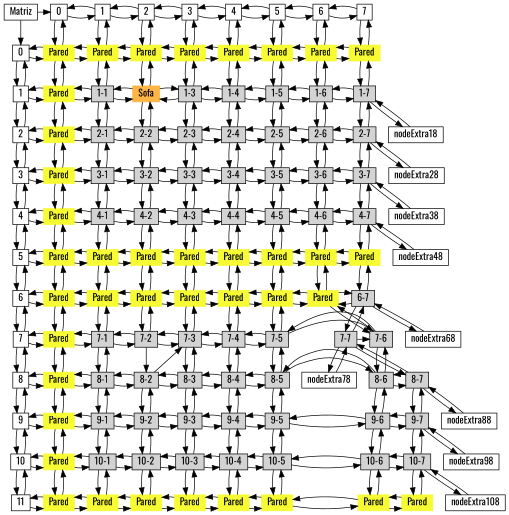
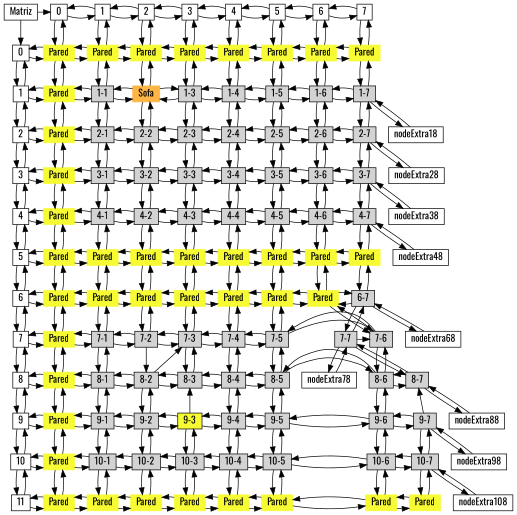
  digraph {
    fontname=Oswald
    rankdir=TB
    node [fontname=Oswald group=-1 shape=box style=filled]
    edge [fontname=Oswald]
    n1 [height=.1 label=Matriz width=.1 style=""]
    n2 [group=0 height=.1 label=0 width=.1 style=""]
    n3 [group=1 height=.1 label=1 width=.1 style=""]
    n4 [group=2 height=.1 label=2 width=.1 style=""]
    n5 [group=3 height=.1 label=3 width=.1 style=""]
    n6 [group=4 height=.1 label=4 width=.1 style=""]
    n7 [group=5 height=.1 label=5 width=.1 style=""]
    n8 [group=6 height=.1 label=6 width=.1 style=""]
    n9 [group=7 height=.1 label=7 width=.1 style=""]
    n10 [height=.1 label=0 width=.1 style=""]
    n11 [color="#F6FB34" group=0 height=.1 label=Pared width=.1]
    n12 [color="#F6FB34" group=1 height=.1 label=Pared width=.1]
    n13 [color="#F6FB34" group=2 height=.1 label=Pared width=.1]
    n14 [color="#F6FB34" group=3 height=.1 label=Pared width=.1]
    n15 [color="#F6FB34" group=4 height=.1 label=Pared width=.1]
    n16 [color="#F6FB34" group=5 height=.1 label=Pared width=.1]
    n17 [color="#F6FB34" group=6 height=.1 label=Pared width=.1]
    n18 [color="#F6FB34" group=7 height=.1 label=Pared width=.1]
    n19 [height=.1 label=1 width=.1 style=""]
    n20 [color="#F6FB34" group=0 height=.1 label=Pared width=.1]
    n21 [group=1 height=.1 label="1-1" width=.1]
    n22 [group=3 height=.1 label="1-3" width=.1]
    n23 [group=4 height=.1 label="1-4" width=.1]
    n24 [group=5 height=.1 label="1-5" width=.1]
    n25 [group=6 height=.1 label="1-6" width=.1]
    n26 [group=7 height=.1 label="1-7" width=.1]
    n27 [color="#FDB546" group=2 height=.1 label=Sofa width=.1]
    n28 [height=.1 label=2 width=.1 style=""]
    n29 [color="#F6FB34" group=0 height=.1 label=Pared width=.1]
    n30 [group=1 height=.1 label="2-1" width=.1]
    n31 [group=2 height=.1 label="2-2" width=.1]
    n32 [group=3 height=.1 label="2-3" width=.1]
    n33 [group=4 height=.1 label="2-4" width=.1]
    n34 [group=5 height=.1 label="2-5" width=.1]
    n35 [group=6 height=.1 label="2-6" width=.1]
    n36 [group=7 height=.1 label="2-7" width=.1]
    n37 [height=.1 label=3 width=.1 style=""]
    n38 [color="#F6FB34" group=0 height=.1 label=Pared width=.1]
    n39 [group=1 height=.1 label="3-1" width=.1]
    n40 [group=2 height=.1 label="3-2" width=.1]
    n41 [group=3 height=.1 label="3-3" width=.1]
    n42 [group=4 height=.1 label="3-4" width=.1]
    n43 [group=5 height=.1 label="3-5" width=.1]
    n44 [group=6 height=.1 label="3-6" width=.1]
    n45 [group=7 height=.1 label="3-7" width=.1]
    n46 [height=.1 label=4 width=.1 style=""]
    n47 [color="#F6FB34" group=0 height=.1 label=Pared width=.1]
    n48 [group=1 height=.1 label="4-1" width=.1]
    n49 [group=2 height=.1 label="4-2" width=.1]
    n50 [group=3 height=.1 label="4-3" width=.1]
    n51 [group=4 height=.1 label="4-4" width=.1]
    n52 [group=5 height=.1 label="4-5" width=.1]
    n53 [group=6 height=.1 label="4-6" width=.1]
    n54 [group=7 height=.1 label="4-7" width=.1]
    n55 [height=.1 label=5 width=.1 style=""]
    n56 [color="#F6FB34" group=0 height=.1 label=Pared width=.1]
    n57 [color="#F6FB34" group=1 height=.1 label=Pared width=.1]
    n58 [color="#F6FB34" group=2 height=.1 label=Pared width=.1]
    n59 [color="#F6FB34" group=3 height=.1 label=Pared width=.1]
    n60 [color="#F6FB34" group=4 height=.1 label=Pared width=.1]
    n61 [color="#F6FB34" group=5 height=.1 label=Pared width=.1]
    n62 [color="#F6FB34" group=6 height=.1 label=Pared width=.1]
    n63 [color="#F6FB34" group=7 height=.1 label=Pared width=.1]
    n64 [height=.1 label=6 width=.1 style=""]
    n65 [color="#F6FB34" group=0 height=.1 label=Pared width=.1]
    n66 [group=7 height=.1 label="6-7" width=.1]
    n67 [color="#F6FB34" group=1 height=.1 label=Pared width=.1]
    n68 [color="#F6FB34" group=2 height=.1 label=Pared width=.1]
    n69 [color="#F6FB34" group=3 height=.1 label=Pared width=.1]
    n70 [color="#F6FB34" group=4 height=.1 label=Pared width=.1]
    n71 [color="#F6FB34" group=5 height=.1 label=Pared width=.1]
    n72 [color="#F6FB34" group=6 height=.1 label=Pared width=.1]
    n73 [height=.1 label=7 width=.1 style=""]
    n74 [color="#F6FB34" group=0 height=.1 label=Pared width=.1]
    n75 [group=1 height=.1 label="7-1" width=.1]
    n76 [group=2 height=.1 label="7-2" width=.1]
    n77 [group=3 height=.1 label="7-3" width=.1]
    n78 [group=4 height=.1 label="7-4" width=.1]
    n79 [group=5 height=.1 label="7-5" width=.1]
    n80 [group=6 height=.1 label="7-6" width=.1]
    n81 [group=7 height=.1 label="7-7" width=.1]
    n82 [height=.1 label=8 width=.1 style=""]
    n83 [color="#F6FB34" group=0 height=.1 label=Pared width=.1]
    n84 [group=1 height=.1 label="8-1" width=.1]
    n85 [group=2 height=.1 label="8-2" width=.1]
    n86 [group=3 height=.1 label="8-3" width=.1]
    n87 [group=4 height=.1 label="8-4" width=.1]
    n88 [group=5 height=.1 label="8-5" width=.1]
    n89 [group=6 height=.1 label="8-6" width=.1]
    n90 [group=7 height=.1 label="8-7" width=.1]
    n91 [height=.1 label=9 width=.1 style=""]
    n92 [color="#F6FB34" group=0 height=.1 label=Pared width=.1]
    n93 [group=1 height=.1 label="9-1" width=.1]
    n94 [group=2 height=.1 label="9-2" width=.1]
-   n95 [group=3 height=.1 label="9-3" width=.1]
+   n95 [group=3 height=.1 label="9-3" width=.1 fillcolor="#F6FB34"]
    n96 [group=4 height=.1 label="9-4" width=.1]
    n97 [group=5 height=.1 label="9-5" width=.1]
    n98 [group=6 height=.1 label="9-6" width=.1]
    n99 [group=7 height=.1 label="9-7" width=.1]
    n100 [height=.1 label=10 width=.1 style=""]
    n101 [color="#F6FB34" group=0 height=.1 label=Pared width=.1]
    n102 [group=1 height=.1 label="10-1" width=.1]
    n103 [group=2 height=.1 label="10-2" width=.1]
    n104 [group=3 height=.1 label="10-3" width=.1]
    n105 [group=4 height=.1 label="10-4" width=.1]
    n106 [group=5 height=.1 label="10-5" width=.1]
    n107 [group=6 height=.1 label="10-6" width=.1]
    n108 [group=7 height=.1 label="10-7" width=.1]
    n109 [height=.1 label=11 width=.1 style=""]
    n110 [color="#F6FB34" group=0 height=.1 label=Pared width=.1]
    n111 [color="#F6FB34" group=1 height=.1 label=Pared width=.1]
    n112 [color="#F6FB34" group=2 height=.1 label=Pared width=.1]
    n113 [color="#F6FB34" group=3 height=.1 label=Pared width=.1]
    n114 [color="#F6FB34" group=4 height=.1 label=Pared width=.1]
    n115 [color="#F6FB34" group=5 height=.1 label=Pared width=.1]
    n116 [color="#F6FB34" group=6 height=.1 label=Pared width=.1]
    n117 [color="#F6FB34" group=7 height=.1 label=Pared width=.1]
    nodeExtra18 [height=.1 width=.1 group="" style=""]
    nodeExtra28 [height=.1 width=.1 group="" style=""]
    nodeExtra38 [height=.1 width=.1 group="" style=""]
    nodeExtra48 [height=.1 width=.1 group="" style=""]
    nodeExtra68 [height=.1 width=.1 group="" style=""]
    nodeExtra78 [height=.1 width=.1 group="" style=""]
    nodeExtra88 [height=.1 width=.1 group="" style=""]
    nodeExtra98 [height=.1 width=.1 group="" style=""]
    nodeExtra108 [height=.1 width=.1 group="" style=""]
    subgraph sub_1 {
      rank=same
      n1
      n2
      n3
      n4
      n5
      n6
      n7
      n8
      n9
    }
    subgraph sub_2 {
      rank=same
      n10
      n11
      n12
      n13
      n14
      n15
      n16
      n17
      n18
    }
    subgraph sub_3 {
      rank=same
      n19
      n20
      n21
      n22
      n23
      n24
      n25
      n26
      n27
    }
    subgraph sub_4 {
      rank=same
      n28
      n29
      n30
      n31
      n32
      n33
      n34
      n35
      n36
    }
    subgraph sub_5 {
      rank=same
      n37
      n38
      n39
      n40
      n41
      n42
      n43
      n44
      n45
    }
    subgraph sub_6 {
      rank=same
      n46
      n47
      n48
      n49
      n50
      n51
      n52
      n53
      n54
    }
    subgraph sub_7 {
      rank=same
      n55
      n56
      n57
      n58
      n59
      n60
      n61
      n62
      n63
    }
    subgraph sub_8 {
      rank=same
      n64
      n65
      n66
      n67
      n68
      n69
      n70
      n71
      n72
    }
    subgraph sub_9 {
      rank=same
      n73
      n74
      n75
      n76
      n77
      n78
      n79
      n80
      n81
    }
    subgraph sub_10 {
      rank=same
      n82
      n83
      n84
      n85
      n86
      n87
      n88
      n89
      n90
    }
    subgraph sub_11 {
      rank=same
      n91
      n92
      n93
      n94
      n95
      n96
      n97
      n98
      n99
    }
    subgraph sub_12 {
      rank=same
      n100
      n101
      n102
      n103
      n104
      n105
      n106
      n107
      n108
    }
    subgraph sub_13 {
      rank=same
      n109
      n110
      n111
      n112
      n113
      n114
      n115
      n116
      n117
    }
    n1 -> n2
    n1 -> n10
    n2 -> n3
    n2 -> n11
    n3 -> n2
    n3 -> n4
    n3 -> n12
    n4 -> n3
    n4 -> n5
    n4 -> n13
    n5 -> n4
    n5 -> n6
    n5 -> n14
    n6 -> n5
    n6 -> n7
    n6 -> n15
    n7 -> n6
    n7 -> n8
    n7 -> n16
    n8 -> n7
    n8 -> n9
    n8 -> n17
    n9 -> n8
    n9 -> n18
    n10 -> n11
    n10 -> n19
    n11 -> n2
    n11 -> n10
    n11 -> n12
    n11 -> n20
    n12 -> n3
    n12 -> n11
    n12 -> n13
    n12 -> n21
    n13 -> n4
    n13 -> n12
    n13 -> n14
    n13 -> n27
    n14 -> n5
    n14 -> n13
    n14 -> n15
    n14 -> n22
    n15 -> n6
    n15 -> n14
    n15 -> n16
    n15 -> n23
    n16 -> n7
    n16 -> n15
    n16 -> n17
    n16 -> n24
    n17 -> n8
    n17 -> n16
    n17 -> n18
    n17 -> n25
    n18 -> n9
    n18 -> n17
    n18 -> n26
    n19 -> n10
    n19 -> n20
    n19 -> n28
    n20 -> n11
    n20 -> n19
    n20 -> n21
    n20 -> n29
    n21 -> n12
    n21 -> n20
    n21 -> n27
    n21 -> n30
    n22 -> n14
    n22 -> n23
    n22 -> n27
    n22 -> n32
    n23 -> n15
    n23 -> n22
    n23 -> n24
    n23 -> n33
    n24 -> n16
    n24 -> n23
    n24 -> n25
    n24 -> n34
    n25 -> n17
    n25 -> n24
    n25 -> n26
    n25 -> n35
    n26 -> n18
    n26 -> n25
    n26 -> n36
    n26 -> nodeExtra18
    n27 -> n13
    n27 -> n21
    n27 -> n22
    n27 -> n31
    n28 -> n19
    n28 -> n29
    n28 -> n37
    n29 -> n20
    n29 -> n28
    n29 -> n30
    n29 -> n38
    n30 -> n21
    n30 -> n29
    n30 -> n31
    n30 -> n39
    n31 -> n27
    n31 -> n30
    n31 -> n32
    n31 -> n40
    n32 -> n22
    n32 -> n31
    n32 -> n33
    n32 -> n41
    n33 -> n23
    n33 -> n32
    n33 -> n34
    n33 -> n42
    n34 -> n24
    n34 -> n33
    n34 -> n35
    n34 -> n43
    n35 -> n25
    n35 -> n34
    n35 -> n36
    n35 -> n44
    n36 -> n26
    n36 -> n35
    n36 -> n45
    n36 -> nodeExtra28
    n37 -> n28
    n37 -> n38
    n37 -> n46
    n38 -> n29
    n38 -> n37
    n38 -> n39
    n38 -> n47
    n39 -> n30
    n39 -> n38
    n39 -> n40
    n39 -> n48
    n40 -> n31
    n40 -> n39
    n40 -> n41
    n40 -> n49
    n41 -> n32
    n41 -> n40
    n41 -> n42
    n41 -> n50
    n42 -> n33
    n42 -> n41
    n42 -> n43
    n42 -> n51
    n43 -> n34
    n43 -> n42
    n43 -> n44
    n43 -> n52
    n44 -> n35
    n44 -> n43
    n44 -> n45
    n44 -> n53
    n45 -> n36
    n45 -> n44
    n45 -> n54
    n45 -> nodeExtra38
    n46 -> n37
    n46 -> n47
    n46 -> n55
    n47 -> n38
    n47 -> n46
    n47 -> n48
    n47 -> n56
    n48 -> n39
    n48 -> n47
    n48 -> n49
    n48 -> n57
    n49 -> n40
    n49 -> n48
    n49 -> n50
    n49 -> n58
    n50 -> n41
    n50 -> n49
    n50 -> n51
    n50 -> n59
    n51 -> n42
    n51 -> n50
    n51 -> n52
    n51 -> n60
    n52 -> n43
    n52 -> n51
    n52 -> n53
    n52 -> n61
    n53 -> n44
    n53 -> n52
    n53 -> n54
    n53 -> n62
    n54 -> n45
    n54 -> n53
    n54 -> n63
    n54 -> nodeExtra48
    n55 -> n46
    n55 -> n56
    n55 -> n64
    n56 -> n47
    n56 -> n55
    n56 -> n57
    n56 -> n65
    n57 -> n48
    n57 -> n56
    n57 -> n58
    n57 -> n67
    n58 -> n49
    n58 -> n57
    n58 -> n59
    n58 -> n68
    n59 -> n50
    n59 -> n58
    n59 -> n60
    n59 -> n69
    n60 -> n51
    n60 -> n59
    n60 -> n61
    n60 -> n70
    n61 -> n52
    n61 -> n60
    n61 -> n62
    n61 -> n71
    n62 -> n53
    n62 -> n61
    n62 -> n63
    n62 -> n72
    n63 -> n54
    n63 -> n62
    n63 -> n66
    n64 -> n55
    n64 -> n65
    n64 -> n73
    n65 -> n56
    n65 -> n64
    n65 -> n67
    n65 -> n74
    n66 -> n63
    n66 -> n72
    n66 -> n81
    n66 -> nodeExtra68
    n67 -> n57
    n67 -> n65
    n67 -> n68
    n67 -> n75
    n68 -> n58
    n68 -> n67
    n68 -> n69
    n68 -> n76
    n69 -> n59
    n69 -> n68
    n69 -> n70
    n69 -> n77
    n70 -> n60
    n70 -> n69
    n70 -> n71
    n70 -> n78
    n71 -> n61
    n71 -> n70
    n71 -> n72
    n71 -> n79
    n72 -> n62
    n72 -> n66
    n72 -> n71
    n72 -> n80
    n73 -> n64
    n73 -> n74
    n73 -> n82
    n74 -> n65
    n74 -> n73
    n74 -> n75
    n74 -> n83
    n75 -> n67
    n75 -> n74
    n75 -> n76
    n75 -> n84
    n76 -> n68
    n76 -> n75
    n76 -> n77
    n76 -> n85
    n77 -> n69
    n77 -> n76
    n77 -> n78
    n77 -> n86
    n78 -> n70
    n78 -> n77
    n78 -> n79
    n78 -> n87
    n79 -> n71
    n79 -> n78
    n79 -> n80
    n79 -> n88
    n80 -> n72
    n80 -> n79
    n80 -> n89
    n81 -> n66
    n81 -> n80
    n81 -> n90
    n81 -> nodeExtra78
    n82 -> n73
    n82 -> n83
    n82 -> n91
    n83 -> n74
    n83 -> n82
    n83 -> n84
    n83 -> n92
    n84 -> n75
    n84 -> n83
    n84 -> n85
    n84 -> n93
    n85 -> n77
    n85 -> n84
    n85 -> n86
    n85 -> n94
    n86 -> n77
    n86 -> n85
    n86 -> n87
-   n86 -> n95
    n87 -> n78
    n87 -> n86
    n87 -> n88
    n87 -> n96
    n88 -> n79
    n88 -> n87
    n88 -> n89
    n88 -> n97
    n89 -> n80
    n89 -> n88
    n89 -> n90
    n89 -> n98
    n90 -> n81
    n90 -> n89
-   n90 -> n99
    n90 -> nodeExtra88
    n91 -> n82
    n91 -> n92
    n91 -> n100
    n92 -> n83
    n92 -> n91
    n92 -> n93
    n92 -> n101
    n93 -> n84
    n93 -> n92
    n93 -> n94
    n93 -> n102
    n94 -> n85
    n94 -> n93
    n94 -> n95
    n94 -> n103
    n95 -> n86
    n95 -> n94
    n95 -> n96
    n95 -> n104
    n96 -> n87
    n96 -> n95
    n96 -> n97
    n96 -> n105
    n97 -> n88
    n97 -> n96
    n97 -> n98
    n97 -> n106
    n98 -> n89
    n98 -> n97
    n98 -> n99
    n98 -> n107
    n99 -> n90
    n99 -> n98
    n99 -> n108
    n99 -> nodeExtra98
    n100 -> n91
    n100 -> n101
    n100 -> n109
    n101 -> n92
    n101 -> n100
    n101 -> n102
    n101 -> n110
    n102 -> n93
    n102 -> n101
    n102 -> n103
    n102 -> n111
    n103 -> n94
    n103 -> n102
    n103 -> n104
    n103 -> n112
    n104 -> n95
    n104 -> n103
    n104 -> n105
    n104 -> n113
    n105 -> n96
    n105 -> n104
    n105 -> n106
    n105 -> n114
    n106 -> n97
    n106 -> n105
    n106 -> n107
    n106 -> n115
    n107 -> n98
    n107 -> n106
    n107 -> n108
    n107 -> n116
    n108 -> n99
    n108 -> n107
    n108 -> n117
    n108 -> nodeExtra108
    n109 -> n100
    n109 -> n110
    n110 -> n101
    n110 -> n109
    n110 -> n111
    n111 -> n102
    n111 -> n110
    n111 -> n112
    n112 -> n103
    n112 -> n111
    n112 -> n113
    n113 -> n104
    n113 -> n112
    n113 -> n114
    n114 -> n105
    n114 -> n113
    n114 -> n115
    n115 -> n106
    n115 -> n114
    n115 -> n116
    n116 -> n107
    n116 -> n115
    n116 -> n117
    n117 -> n108
    n117 -> n116
    nodeExtra18 -> n26
    nodeExtra28 -> n36
    nodeExtra38 -> n45
    nodeExtra48 -> n54
    nodeExtra68 -> n66
    nodeExtra78 -> n81
    nodeExtra88 -> n90
    nodeExtra98 -> n99
    nodeExtra108 -> n108
  }
